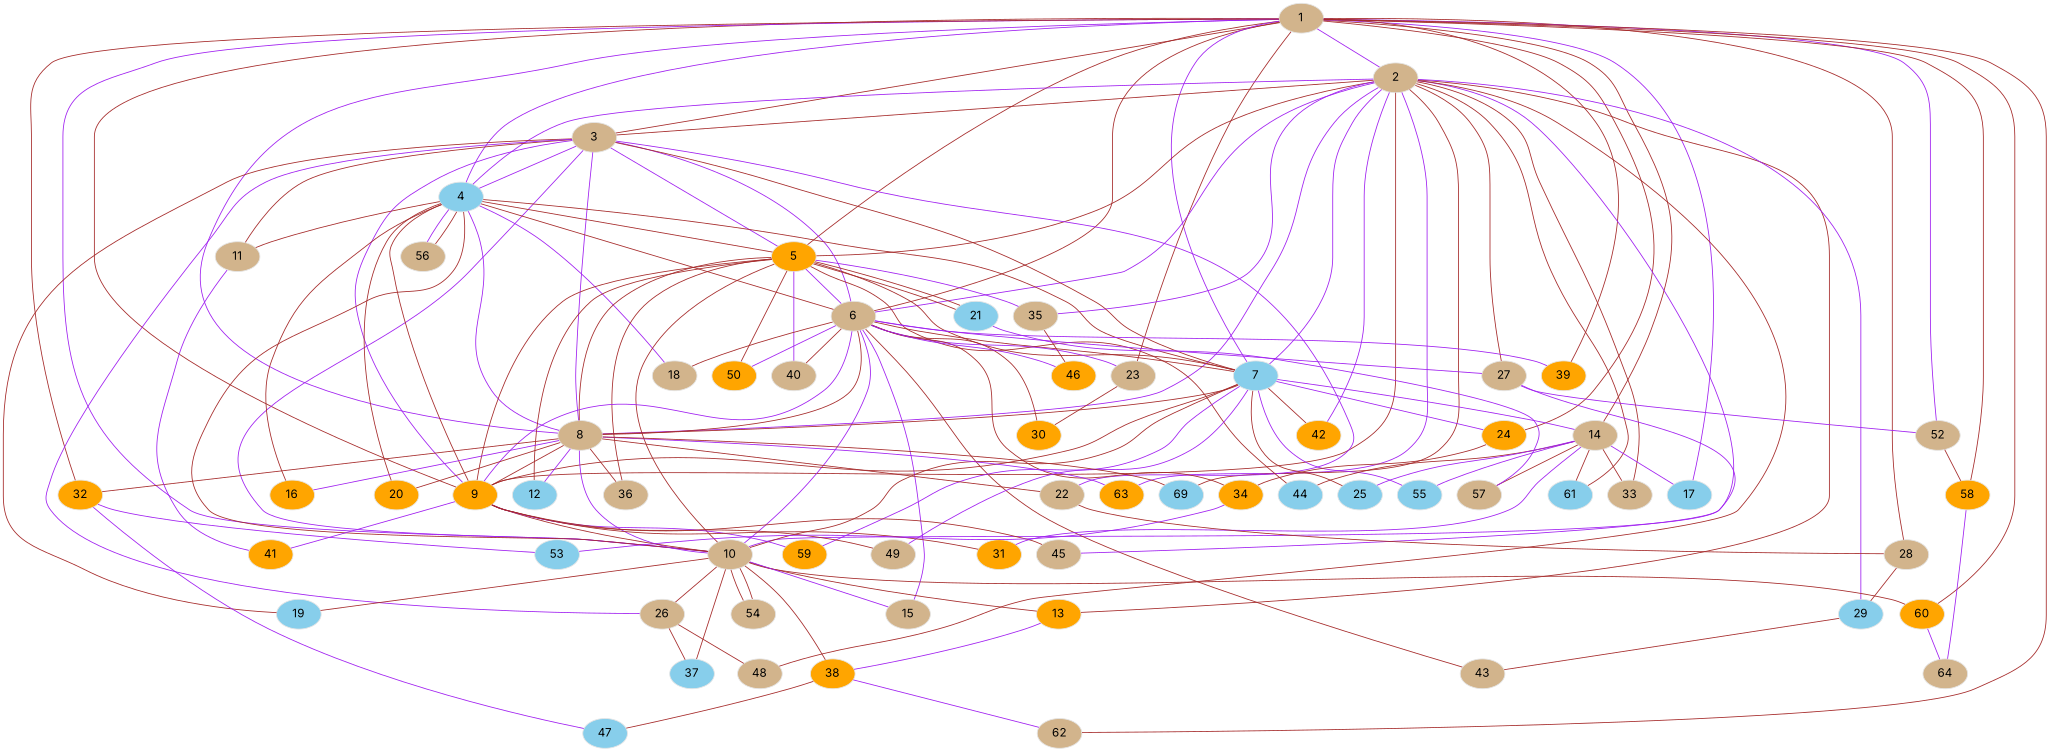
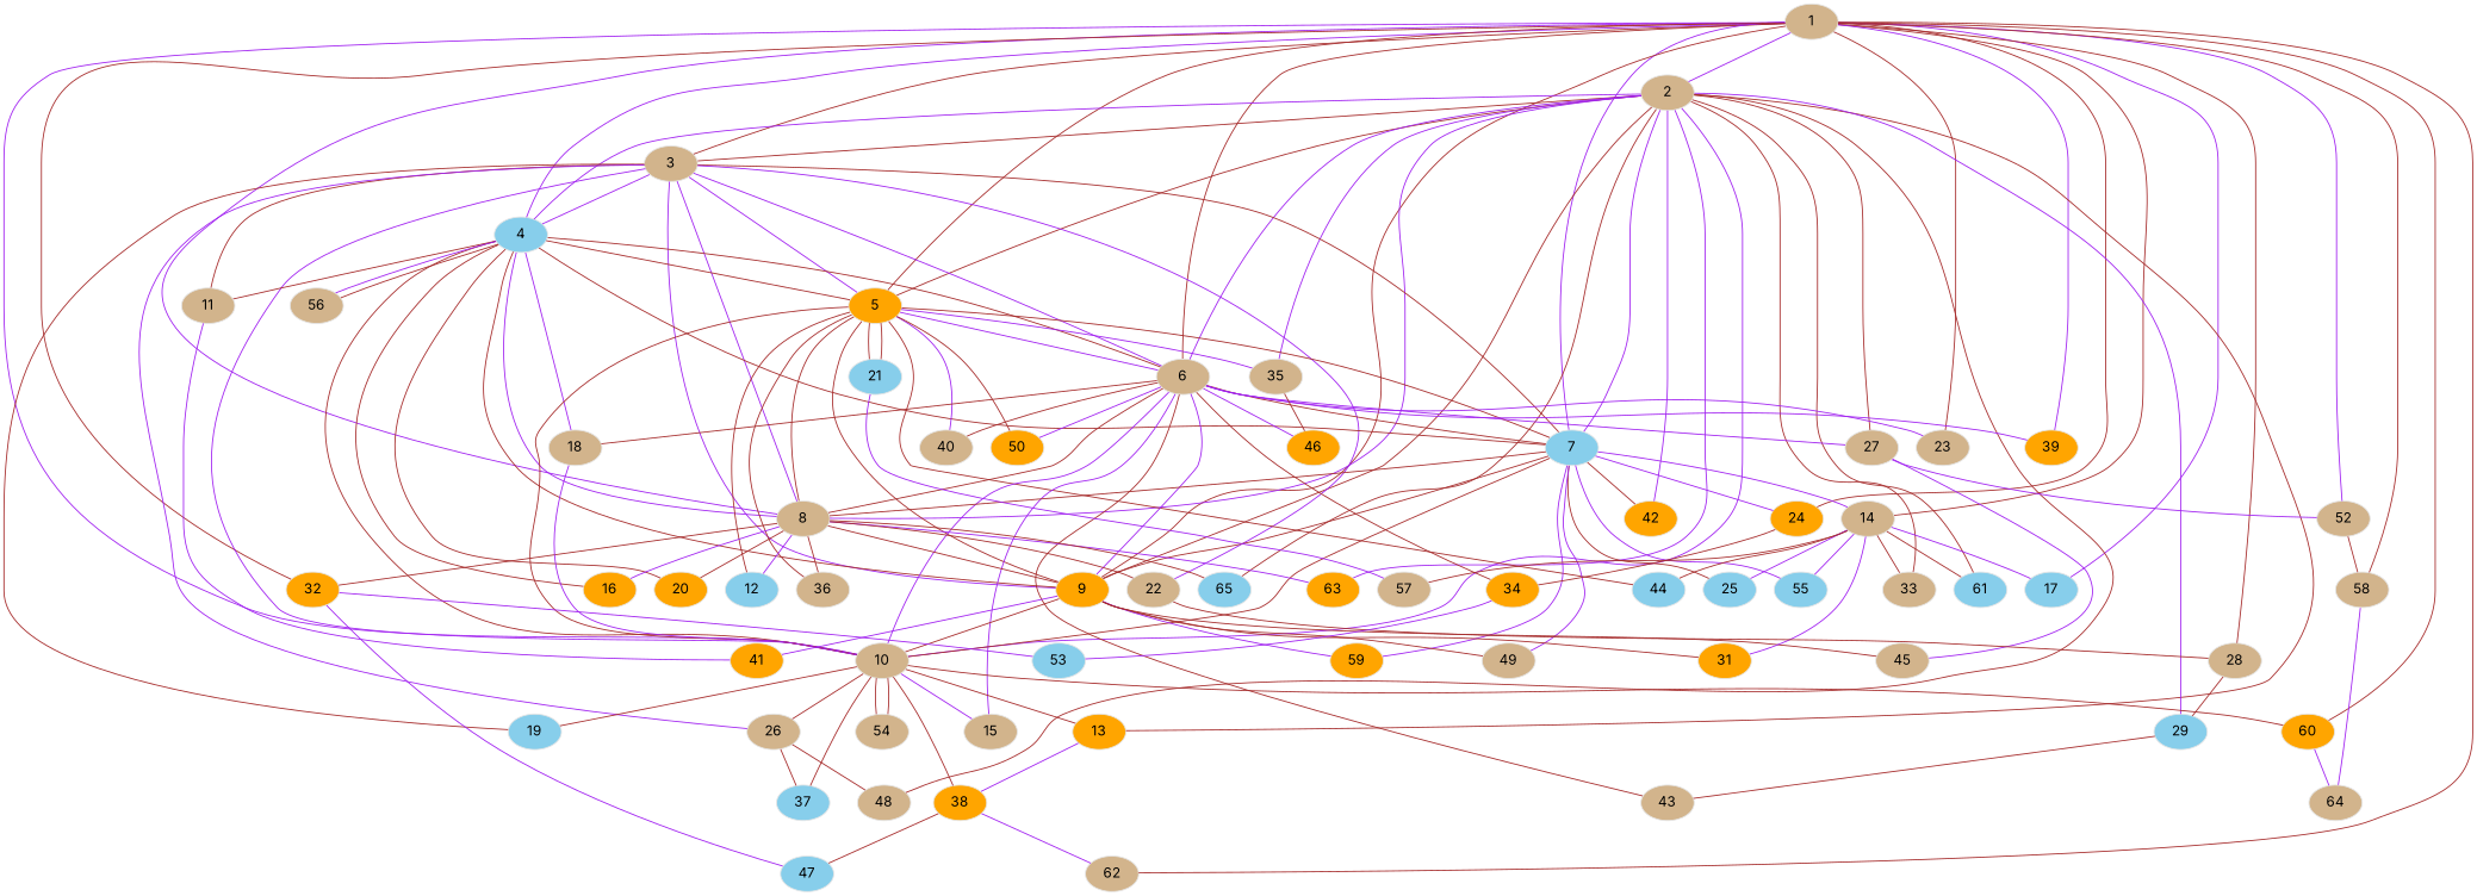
  graph {
    fontname=Inter
    node [color=gray90 fillcolor=tan fontname=Inter style=filled]
    edge [color=brown fontname=Inter]
    1
    2
    3
    4 [fillcolor=skyblue]
    5 [fillcolor=orange]
    6
    7 [fillcolor=skyblue]
    8
    9 [fillcolor=orange]
    10
    14
    17 [fillcolor=skyblue]
    23
    24 [fillcolor=orange]
    28
    32 [fillcolor=orange]
    39 [fillcolor=orange]
    52
-   58 [fillcolor=orange]
+   58
    60 [fillcolor=orange]
    62
    13 [fillcolor=orange]
    27
    29 [fillcolor=skyblue]
    33
    35
    42 [fillcolor=orange]
    48
    61 [fillcolor=skyblue]
    63 [fillcolor=orange]
-   65 [fillcolor=skyblue label=69]
+   65 [fillcolor=skyblue]
    11
    19 [fillcolor=skyblue]
    22
    26
    16 [fillcolor=orange]
    18
    20 [fillcolor=orange]
    56
    12 [fillcolor=skyblue]
    21 [fillcolor=skyblue]
    36
    40
    44 [fillcolor=skyblue]
    50 [fillcolor=orange]
    15
-   30 [fillcolor=orange]
    34 [fillcolor=orange]
    43
    46 [fillcolor=orange]
    25 [fillcolor=skyblue]
    49
    55 [fillcolor=skyblue]
    59 [fillcolor=orange]
    31 [fillcolor=orange]
    41 [fillcolor=orange]
    45
    37 [fillcolor=skyblue]
    38 [fillcolor=orange]
    54
    57
    47 [fillcolor=skyblue]
    53 [fillcolor=skyblue]
    64
    1 -- 2 [color=purple]
    1 -- 3
    1 -- 4 [color=purple]
    1 -- 5
    1 -- 6
    1 -- 7 [color=purple]
    1 -- 8 [color=purple]
    1 -- 9
    1 -- 10 [color=purple]
    1 -- 14
    1 -- 17 [color=purple]
    1 -- 23
    1 -- 24
    1 -- 28
    1 -- 32
-   1 -- 39
+   1 -- 39 [color=purple]
    1 -- 52 [color=purple]
    1 -- 58
    1 -- 60
    1 -- 62
    2 -- 3
    2 -- 4 [color=purple]
    2 -- 5
    2 -- 6 [color=purple]
    2 -- 7 [color=purple]
    2 -- 8 [color=purple]
    2 -- 9
    2 -- 10 [color=purple]
    2 -- 13
    2 -- 27
    2 -- 29 [color=purple]
    2 -- 33
    2 -- 35 [color=purple]
    2 -- 42 [color=purple]
    2 -- 48
    2 -- 61
    2 -- 63 [color=purple]
    2 -- 65
    3 -- 4 [color=purple]
    3 -- 5 [color=purple]
    3 -- 6 [color=purple]
    3 -- 7
    3 -- 8 [color=purple]
    3 -- 9 [color=purple]
    3 -- 10 [color=purple]
    3 -- 11
    3 -- 19
    3 -- 22 [color=purple]
    3 -- 26 [color=purple]
    4 -- 5
    4 -- 6
    4 -- 7
    4 -- 8 [color=purple]
    4 -- 9
    4 -- 10
    4 -- 11
    4 -- 16
    4 -- 18 [color=purple]
    4 -- 20
    4 -- 56 [color=purple]
    4 -- 56
    5 -- 6 [color=purple]
    5 -- 7
    5 -- 8
    5 -- 9
    5 -- 10
    5 -- 35 [color=purple]
    5 -- 12
    5 -- 21
    5 -- 21
    5 -- 36
    5 -- 40 [color=purple]
    5 -- 44
    5 -- 50
    6 -- 7
    6 -- 8
    6 -- 9 [color=purple]
    6 -- 10 [color=purple]
    6 -- 23 [color=purple]
    6 -- 39 [color=purple]
    6 -- 27 [color=purple]
    6 -- 18
    6 -- 40
    6 -- 50 [color=purple]
    6 -- 15 [color=purple]
-   6 -- 30
    6 -- 34
    6 -- 43
    6 -- 46 [color=purple]
    7 -- 8
    7 -- 9
    7 -- 10
    7 -- 14 [color=purple]
    7 -- 24 [color=purple]
    7 -- 42
    7 -- 25
    7 -- 49 [color=purple]
    7 -- 55 [color=purple]
    7 -- 59 [color=purple]
    8 -- 9
-   8 -- 10 [color=purple]
+   18 -- 10 [color=purple]
    8 -- 32
    8 -- 63 [color=purple]
    8 -- 65
    8 -- 22
    8 -- 16 [color=purple]
    8 -- 20
    8 -- 12 [color=purple]
    8 -- 36
    9 -- 10
    9 -- 49
    9 -- 59 [color=purple]
    9 -- 31
    9 -- 41 [color=purple]
    9 -- 45
    10 -- 60
    10 -- 13
    10 -- 19
    10 -- 26
    10 -- 15 [color=purple]
    10 -- 37
    10 -- 38
    10 -- 54
    10 -- 54
    14 -- 17 [color=purple]
    14 -- 33
    14 -- 61
    14 -- 44
    14 -- 25 [color=purple]
    14 -- 55 [color=purple]
    14 -- 31 [color=purple]
    14 -- 57
-   23 -- 30
    24 -- 34
    28 -- 29
    32 -- 47 [color=purple]
    32 -- 53 [color=purple]
    52 -- 58
    58 -- 64 [color=purple]
    60 -- 64 [color=purple]
    13 -- 38 [color=purple]
    27 -- 52 [color=purple]
    27 -- 45 [color=purple]
    29 -- 43
    35 -- 46
    11 -- 41 [color=purple]
    22 -- 28
    26 -- 48
    26 -- 37
    21 -- 57 [color=purple]
    34 -- 53 [color=purple]
    38 -- 62 [color=purple]
    38 -- 47
  }
